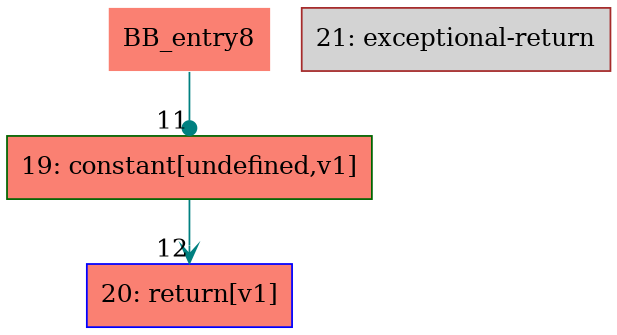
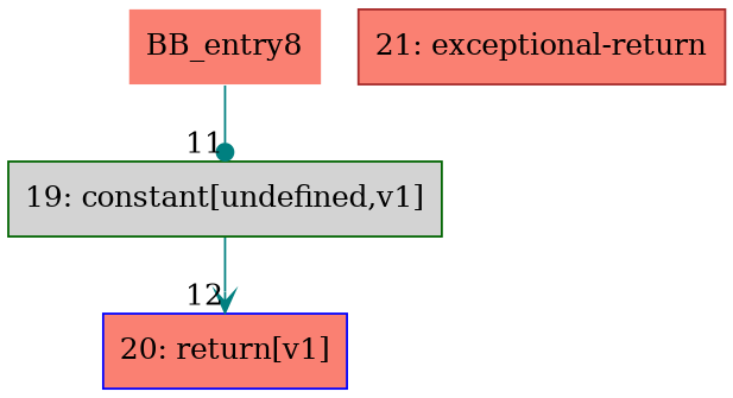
  digraph {
    rankdir=TD
    node [color=blue fillcolor=salmon shape=record style=filled]
    edge [color=teal headport=n tailport=s]
    n1 [label=BB_entry8 shape=none]
-   n2 [color=darkgreen label="{19: constant[undefined,v1]}"]
+   n2 [color=darkgreen fillcolor=lightgrey label="{19: constant[undefined,v1]}"]
    n3 [label="{20: return[v1]}"]
-   n4 [color=brown fillcolor=lightgrey label="{21: exceptional-return}"]
+   n4 [color=brown label="{21: exceptional-return}"]
    n1 -> n2 [arrowhead=dot headlabel="    11"]
    n2 -> n3 [arrowhead=vee headlabel="      12"]
  }
